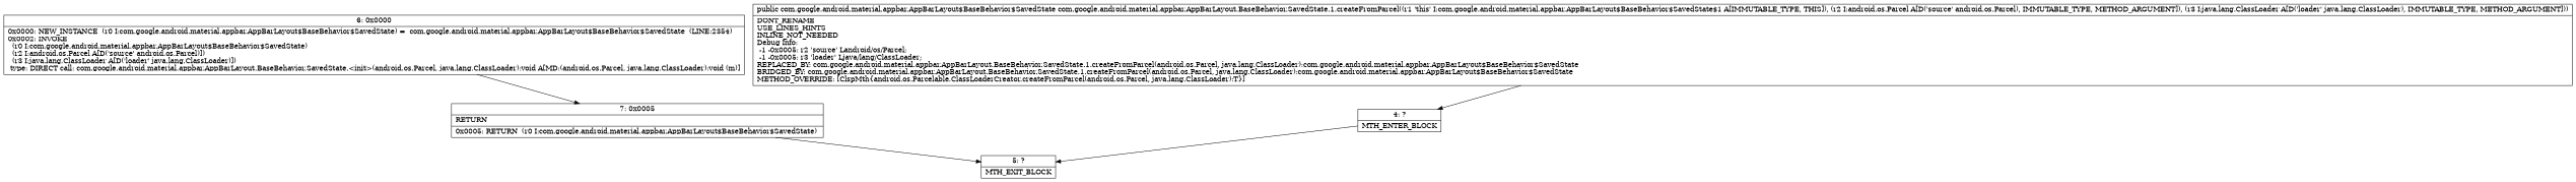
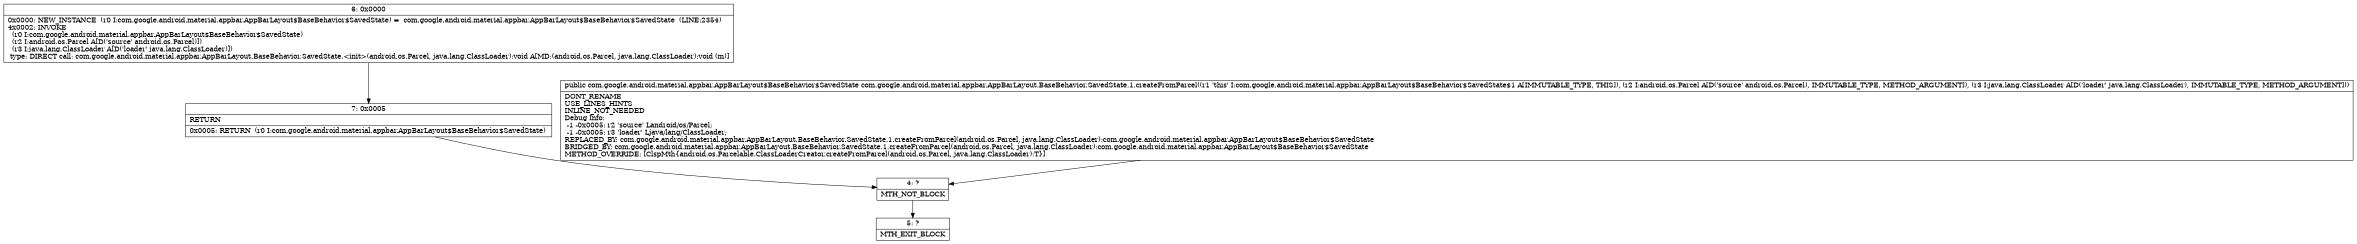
  digraph {
    node [shape=record]
-   n1 [label="{4\:\ ?|MTH_ENTER_BLOCK\l}"]
+   n1 [label="{4\:\ ?|MTH_NOT_BLOCK\l}"]
    n2 [label="{5\:\ ?|MTH_EXIT_BLOCK\l}"]
-   n3 [label="{6\:\ 0x0000|0x0000: NEW_INSTANCE  (r0 I:com.google.android.material.appbar.AppBarLayout$BaseBehavior$SavedState) =  com.google.android.material.appbar.AppBarLayout$BaseBehavior$SavedState  (LINE:2354)\l0x0002: INVOKE  \l  (r0 I:com.google.android.material.appbar.AppBarLayout$BaseBehavior$SavedState)\l  (r2 I:android.os.Parcel A[D('source' android.os.Parcel)])\l  (r3 I:java.lang.ClassLoader A[D('loader' java.lang.ClassLoader)])\l type: DIRECT call: com.google.android.material.appbar.AppBarLayout.BaseBehavior.SavedState.\<init\>(android.os.Parcel, java.lang.ClassLoader):void A[MD:(android.os.Parcel, java.lang.ClassLoader):void (m)]\l}"]
+   n3 [label="{6\:\ 0x0000|0x0000: NEW_INSTANCE  (r0 I:com.google.android.material.appbar.AppBarLayout$BaseBehavior$SavedState) =  com.google.android.material.appbar.AppBarLayout$BaseBehavior$SavedState  (LINE:2354)\l4x0002: INVOKE  \l  (r0 I:com.google.android.material.appbar.AppBarLayout$BaseBehavior$SavedState)\l  (r2 I:android.os.Parcel A[D('source' android.os.Parcel)])\l  (r3 I:java.lang.ClassLoader A[D('loader' java.lang.ClassLoader)])\l type: DIRECT call: com.google.android.material.appbar.AppBarLayout.BaseBehavior.SavedState.\<init\>(android.os.Parcel, java.lang.ClassLoader):void A[MD:(android.os.Parcel, java.lang.ClassLoader):void (m)]\l}"]
    n4 [label="{7\:\ 0x0005|RETURN\l|0x0005: RETURN  (r0 I:com.google.android.material.appbar.AppBarLayout$BaseBehavior$SavedState) \l}"]
    n5 [label="{public com.google.android.material.appbar.AppBarLayout$BaseBehavior$SavedState com.google.android.material.appbar.AppBarLayout.BaseBehavior.SavedState.1.createFromParcel((r1 'this' I:com.google.android.material.appbar.AppBarLayout$BaseBehavior$SavedState$1 A[IMMUTABLE_TYPE, THIS]), (r2 I:android.os.Parcel A[D('source' android.os.Parcel), IMMUTABLE_TYPE, METHOD_ARGUMENT]), (r3 I:java.lang.ClassLoader A[D('loader' java.lang.ClassLoader), IMMUTABLE_TYPE, METHOD_ARGUMENT]))  | DONT_RENAME\lUSE_LINES_HINTS\lINLINE_NOT_NEEDED\lDebug Info:\l  \-1 \-0x0005: r2 'source' Landroid\/os\/Parcel;\l  \-1 \-0x0005: r3 'loader' Ljava\/lang\/ClassLoader;\lREPLACED_BY: com.google.android.material.appbar.AppBarLayout.BaseBehavior.SavedState.1.createFromParcel(android.os.Parcel, java.lang.ClassLoader):com.google.android.material.appbar.AppBarLayout$BaseBehavior$SavedState\lBRIDGED_BY: com.google.android.material.appbar.AppBarLayout.BaseBehavior.SavedState.1.createFromParcel(android.os.Parcel, java.lang.ClassLoader):com.google.android.material.appbar.AppBarLayout$BaseBehavior$SavedState\lMETHOD_OVERRIDE: [ClspMth\{android.os.Parcelable.ClassLoaderCreator.createFromParcel(android.os.Parcel, java.lang.ClassLoader):T\}]\l}"]
    n1 -> n2
    n3 -> n4
-   n4 -> n2
+   n4 -> n1
    n5 -> n1
  }
